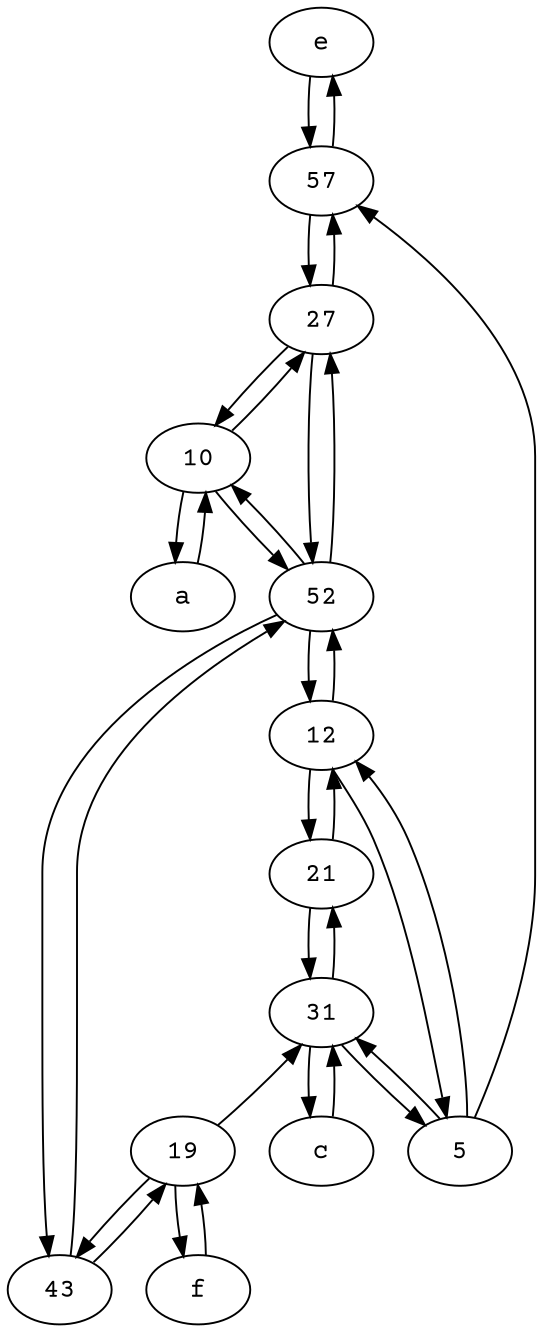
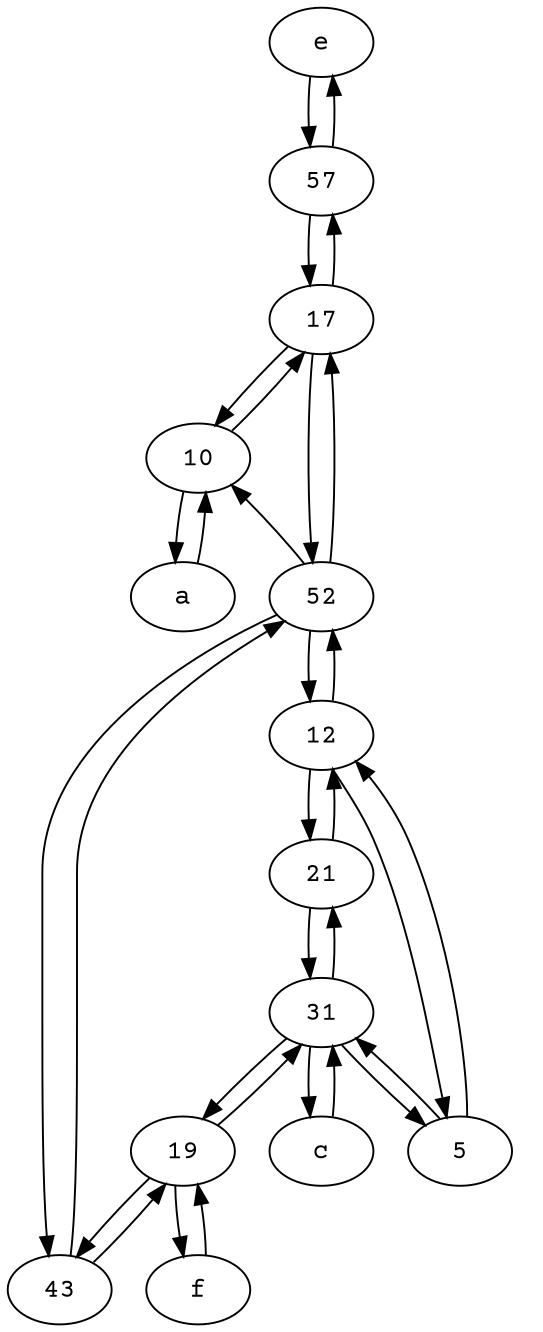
  digraph {
    fontname="Courier Prime"
    node [fontname="Courier Prime"]
    edge [fontname="Courier Prime"]
    e
    57
-   27
+   27 [label=17]
    n4 [label=19]
    43
    52
    n7 [label=31]
    f
    10
    n10 [label=12]
    a
    5
    21
    c
    e -> 57
    57 -> e
    57 -> 27
    27 -> 57
    27 -> 52
    27 -> 10
    n4 -> 43
    n4 -> n7
    n4 -> f
    43 -> n4
    43 -> 52
    52 -> 27
    52 -> 43
    52 -> 10
    52 -> n10
+   n7 -> n4
    n7 -> 5
    n7 -> 21
    n7 -> c
    f -> n4
    10 -> 27
-   10 -> 52
    10 -> a
    n10 -> 52
    n10 -> 5
    n10 -> 21
    a -> 10
-   5 -> 57
    5 -> n7
    5 -> n10
    21 -> n7
    21 -> n10
    c -> n7
  }
